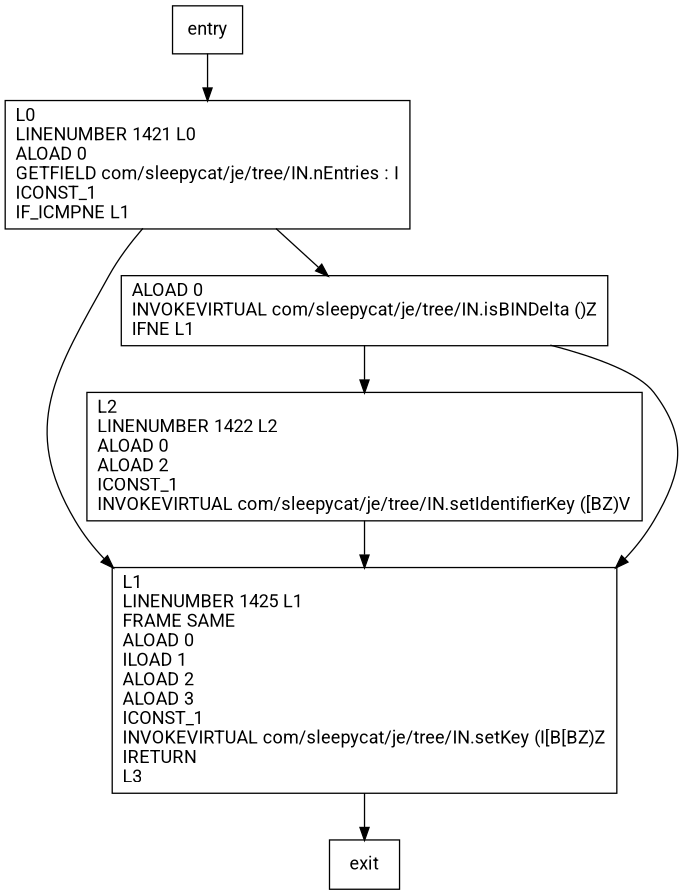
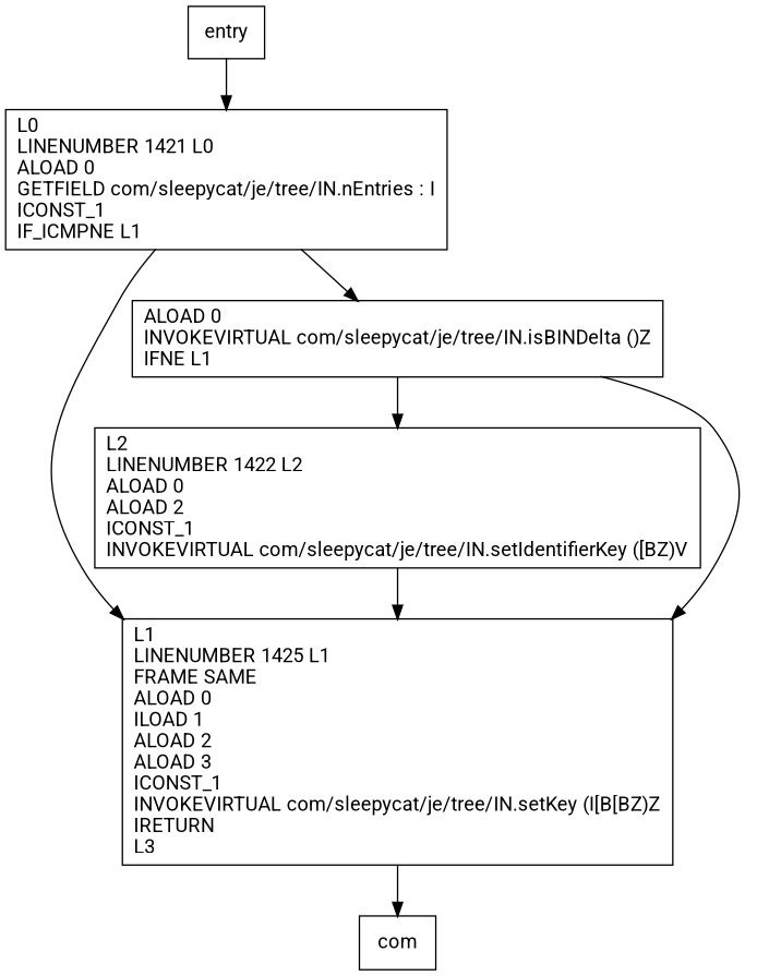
  digraph {
    fontname=Roboto
    node [shape=record fontname=Roboto]
    edge [fontname=Roboto]
    n1 [label="L2\lLINENUMBER 1422 L2\lALOAD 0\lALOAD 2\lICONST_1\lINVOKEVIRTUAL com/sleepycat/je/tree/IN.setIdentifierKey ([BZ)V\l"]
    n2 [label="L1\lLINENUMBER 1425 L1\lFRAME SAME\lALOAD 0\lILOAD 1\lALOAD 2\lALOAD 3\lICONST_1\lINVOKEVIRTUAL com/sleepycat/je/tree/IN.setKey (I[B[BZ)Z\lIRETURN\lL3\l"]
    n3 [label="L0\lLINENUMBER 1421 L0\lALOAD 0\lGETFIELD com/sleepycat/je/tree/IN.nEntries : I\lICONST_1\lIF_ICMPNE L1\l"]
    n4 [label="ALOAD 0\lINVOKEVIRTUAL com/sleepycat/je/tree/IN.isBINDelta ()Z\lIFNE L1\l"]
-   exit
+   exit [label=com]
    entry
    n1 -> n2
    n2 -> exit
    n3 -> n2
    n3 -> n4
    n4 -> n1
    n4 -> n2
    entry -> n3
  }
